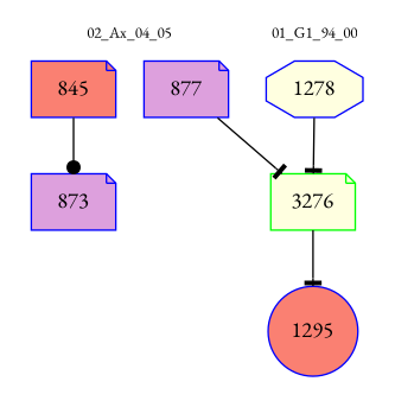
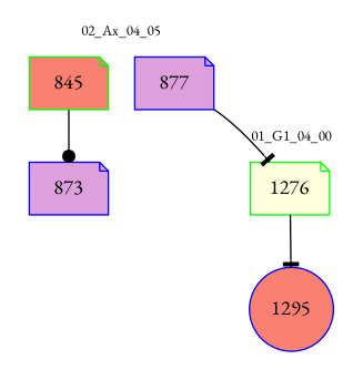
  digraph {
    fontname="EB Garamond"
    node [color=blue fillcolor=plum fontname="EB Garamond" shape=note style=filled]
    edge [arrowhead=tee color=black fontname="EB Garamond"]
    n1 [label=877]
-   n2 [fillcolor=salmon label=845]
+   n2 [color=green fillcolor=salmon label=845]
    n3 [label=873]
-   n4 [fillcolor=lightyellow label=1278 shape=octagon]
-   n5 [color=green fillcolor=lightyellow label=3276]
+   n5 [color=green fillcolor=lightyellow label=1276]
    n6 [fillcolor=salmon label=1295 shape=circle]
    subgraph cluster_1 {
      color=white
      fontsize=10
      label="02_Ax_04_05"
      n1
      n2
      n3
    }
    subgraph cluster_2 {
      color=white
      fontsize=10
-     label="01_G1_94_00"
-     n4
+     label="01_G1_04_00"
      n5
      n6
    }
    n1 -> n5
    n2 -> n3 [arrowhead=dot]
-   n4 -> n5
    n5 -> n6
  }
